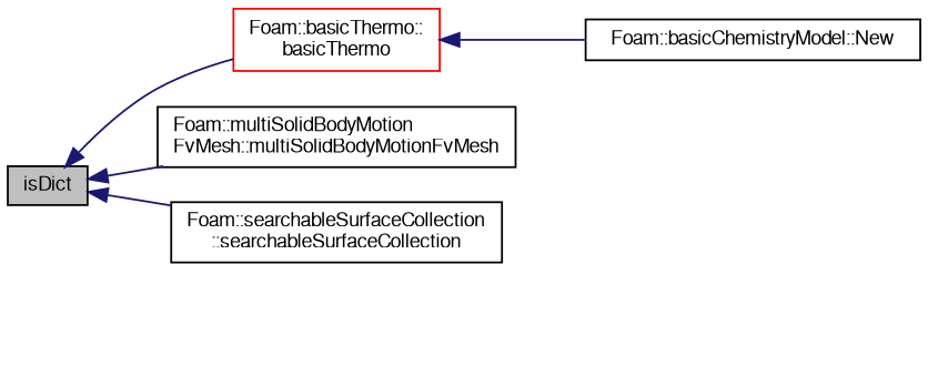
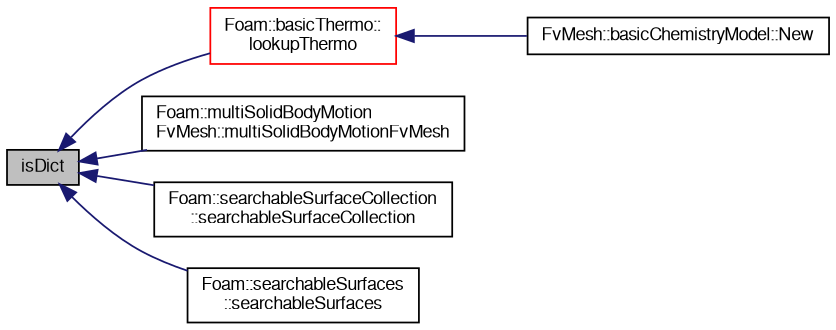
  digraph {
    rankdir=LR
    node [color=black fontname=FreeSans fontsize=10 shape=record]
    edge [color=midnightblue dir=back fontname=FreeSans fontsize=10 labelfontname=FreeSans labelfontsize=10 style=solid]
    n1 [fillcolor=grey75 fontcolor=black height=0.2 label=isDict style=filled width=0.4]
-   n2 [color=red height=0.2 label="Foam::basicThermo::\lbasicThermo" width=0.4]
+   n2 [color=red height=0.2 label="Foam::basicThermo::\llookupThermo" width=0.4]
    n3 [height=0.2 label="Foam::multiSolidBodyMotion\lFvMesh::multiSolidBodyMotionFvMesh" width=0.4]
    n4 [height=0.2 label="Foam::searchableSurfaceCollection\l::searchableSurfaceCollection" width=0.4]
-   n6 [height=0.2 label="Foam::basicChemistryModel::New" width=0.4]
+   n5 [height=0.2 label="Foam::searchableSurfaces\l::searchableSurfaces" width=0.4]
+   n6 [height=0.2 label="FvMesh::basicChemistryModel::New" width=0.4]
    n1 -> n2
    n1 -> n3
    n1 -> n4
+   n1 -> n5
    n2 -> n6
  }
